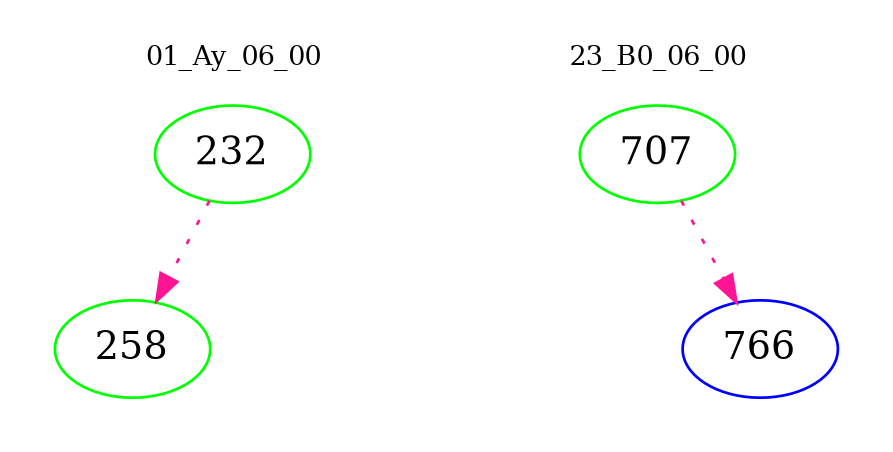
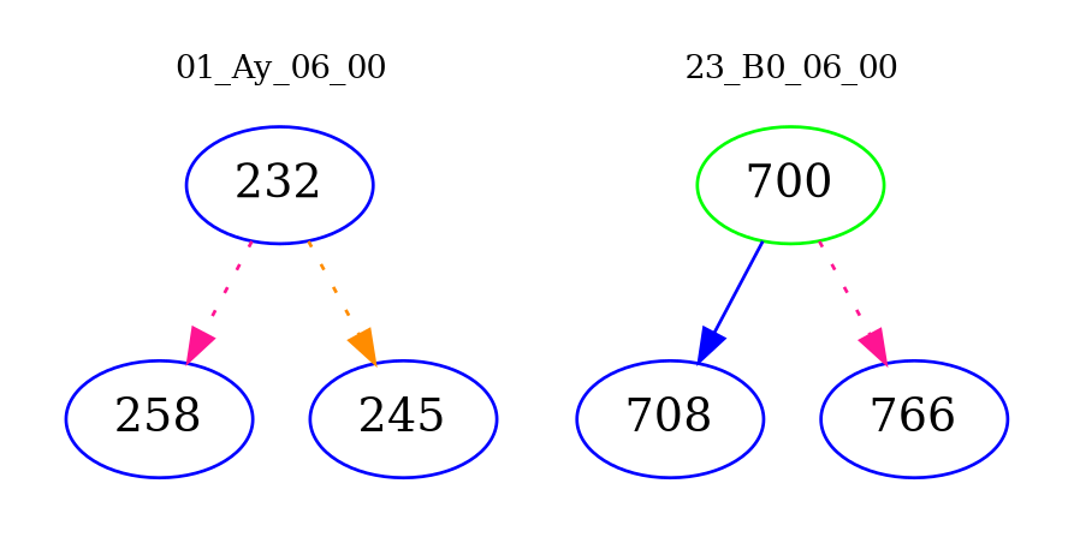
  digraph {
    node [color=green]
    edge [color=deeppink style=dotted]
-   n1 [label=232]
-   n2 [label=258]
-   n4 [label=707]
+   n1 [color=blue label=232]
+   n2 [color=blue label=258]
+   n3 [color=blue label=245]
+   n4 [label=700]
+   n5 [color=blue label=708]
    n6 [color=blue label=766]
    subgraph cluster_1 {
      color=white
      fontsize=10
      label="01_Ay_06_00"
      n1
      n2
+     n3
    }
    subgraph cluster_2 {
      color=white
      fontsize=10
      label="23_B0_06_00"
      n4
+     n5
      n6
    }
    n1 -> n2
+   n1 -> n3 [color=darkorange]
+   n4 -> n5 [color=blue style=solid]
    n4 -> n6
  }
